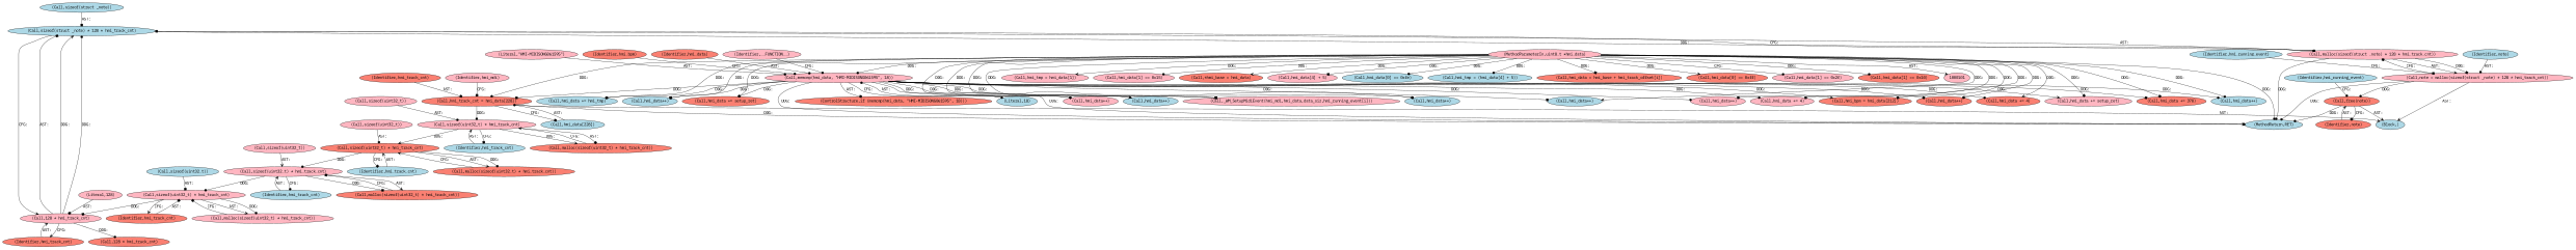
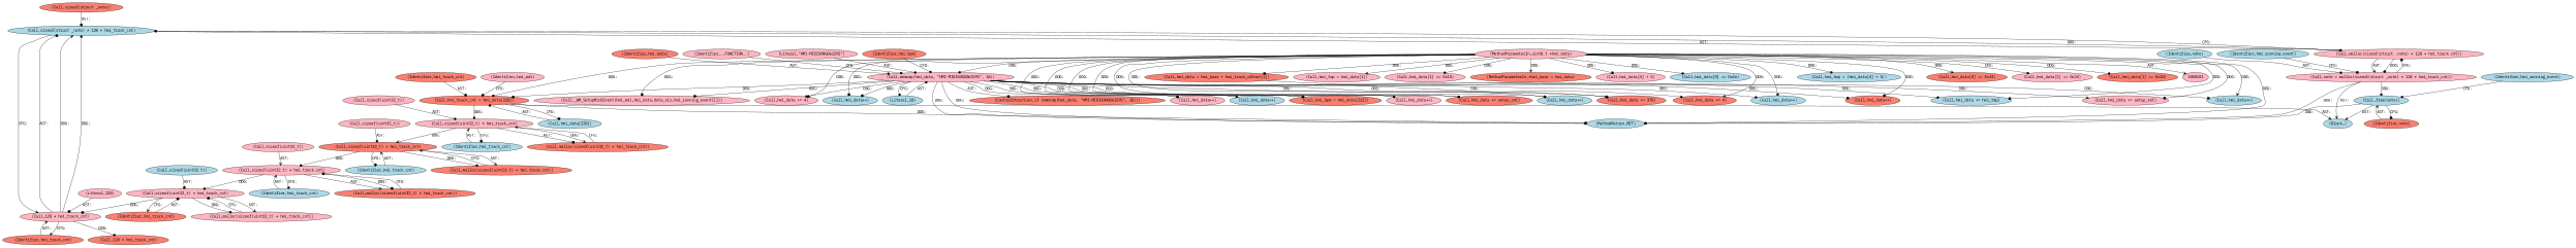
  digraph {
    fontname="IBM Plex Mono"
    node [fillcolor=lightpink fontname="IBM Plex Mono" style=filled]
    edge [arrowhead=dot fontname="IBM Plex Mono"]
    n1 [fillcolor=lightblue label="(Call,sizeof(struct _note) * 128 * hmi_track_cnt)"]
    n2 [label="(Call,128 * hmi_track_cnt)"]
    n3 [label="(Call,malloc(sizeof(struct _note) * 128 * hmi_track_cnt))"]
    n4 [fillcolor=salmon label="(Identifier,hmi_track_cnt)"]
    n5 [fillcolor=salmon label="(Call,128 * hmi_track_cnt)"]
    n6 [fillcolor=lightblue label="(MethodReturn,RET)"]
    n7 [label="(Call,note = malloc(sizeof(struct _note) * 128 * hmi_track_cnt))"]
    n8 [label="(Call,sizeof(uint32_t) * hmi_track_cnt)"]
    n9 [label="(Call,malloc(sizeof(uint32_t) * hmi_track_cnt))"]
    n10 [fillcolor=salmon label="(Identifier,hmi_track_cnt)"]
    n11 [label="(Call,sizeof(uint32_t) * hmi_track_cnt)"]
    n12 [fillcolor=lightblue label="(Identifier,hmi_track_cnt)"]
    n13 [fillcolor=salmon label="(Call,malloc(sizeof(uint32_t) * hmi_track_cnt))"]
    n14 [fillcolor=salmon label="(Call,sizeof(uint32_t) * hmi_track_cnt)"]
    n15 [fillcolor=salmon label="(Call,malloc(sizeof(uint32_t) * hmi_track_cnt))"]
    n16 [fillcolor=lightblue label="(Identifier,hmi_track_cnt)"]
    n17 [label="(Call,sizeof(uint32_t) * hmi_track_cnt)"]
    n18 [fillcolor=lightblue label="(Identifier,hmi_track_cnt)"]
    n19 [fillcolor=salmon label="(Call,malloc(sizeof(uint32_t) * hmi_track_cnt))"]
    n20 [fillcolor=salmon label="(Call,hmi_track_cnt = hmi_data[228])"]
    n21 [fillcolor=lightblue label="(Call,hmi_data[228])"]
    n22 [fillcolor=lightblue label="(Block,)"]
    n23 [label="(Call,memcmp(hmi_data, \"HMI-MIDISONG061595\", 18))"]
    n24 [fillcolor=lightblue label="(Call,hmi_data++)"]
    n25 [fillcolor=salmon label="(ControlStructure,if (memcmp(hmi_data, \"HMI-MIDISONG061595\", 18)))"]
    n26 [fillcolor=salmon label="(Call,hmi_data += 4)"]
    n27 [fillcolor=salmon label="(Call,hmi_data += setup_ret)"]
    n28 [fillcolor=lightblue label="(Call,hmi_data++)"]
    n29 [label="(Call,hmi_data += 4)"]
    n30 [fillcolor=salmon label="(Call,hmi_data++)"]
    n31 [label="(Call,hmi_data += setup_ret)"]
    n32 [fillcolor=salmon label="(Call,hmi_data += 370)"]
    n33 [fillcolor=lightblue label="(Call,hmi_data++)"]
    n34 [label="(Call,hmi_data++)"]
    n35 [fillcolor=salmon label="(Call,hmi_bpm = hmi_data[212])"]
    n36 [fillcolor=lightblue label="(Call,hmi_data += hmi_tmp)"]
    n37 [fillcolor=lightblue label="(Call,hmi_data++)"]
    n38 [fillcolor=lightblue label="(Literal,18)"]
    n39 [label="(Call,hmi_data++)"]
    n40 [label="(Call,_WM_SetupMidiEvent(hmi_mdi,hmi_data,data_siz,hmi_running_event[i]))"]
    n41 [fillcolor=lightblue label="(Call,hmi_data++)"]
    n42 [label="(MethodParameterIn,uint8_t *hmi_data)"]
    n43 [label="(Call,hmi_tmp = hmi_data[1])"]
    n44 [label="(Call,hmi_data[1] == 0x15)"]
-   n45 [fillcolor=salmon label="(Call,*hmi_base = hmi_data)"]
+   n45 [fillcolor=salmon label="(MethodParameterIn,*hmi_base = hmi_data)"]
    n46 [label="(Call,hmi_data[4] + 5)"]
    n47 [fillcolor=lightblue label="(Call,hmi_data[0] == 0xfe)"]
    n48 [fillcolor=lightblue label="(Call,hmi_tmp = (hmi_data[4] + 5))"]
    n49 [fillcolor=salmon label="(Call,hmi_data = hmi_base + hmi_track_offset[i])"]
    n50 [fillcolor=salmon label="(Call,hmi_data[0] == 0xff)"]
    n51 [label="(Call,hmi_data[1] == 0x2f)"]
    n52 [fillcolor=salmon label="(Call,hmi_data[1] == 0x10)"]
    1000101
-   n54 [fillcolor=salmon label="(Call,free(note))"]
+   n54 [fillcolor=lightblue label="(Call,free(note))"]
    n55 [fillcolor=salmon label="(Identifier,note)"]
    n56 [label="(Call,sizeof(uint32_t))"]
    n57 [fillcolor=lightblue label="(Identifier,note)"]
    n58 [fillcolor=salmon label="(Identifier,hmi_track_cnt)"]
    n59 [label="(Identifier,__FUNCTION__)"]
    n60 [fillcolor=lightblue label="(Identifier,hmi_running_event)"]
    n61 [label="(Call,sizeof(uint32_t))"]
    n62 [fillcolor=lightblue label="(Call,sizeof(uint32_t))"]
    n63 [label="(Literal,\"HMI-MIDISONG061595\")"]
    n64 [fillcolor=lightblue label="(Identifier,hmi_running_event)"]
    n65 [label="(Call,sizeof(uint32_t))"]
    n66 [label="(Identifier,hmi_mdi)"]
    n67 [fillcolor=salmon label="(Identifier,hmi_bpm)"]
-   n68 [fillcolor=lightblue label="(Call,sizeof(struct _note))"]
+   n68 [fillcolor=salmon label="(Call,sizeof(struct _note))"]
    n69 [fillcolor=salmon label="(Identifier,hmi_data)"]
    n70 [label="(Literal,128)"]
    n1 -> n2 [arrowhead=vee label="CFG: "]
    n1 -> n3 [label="AST: "]
    n1 -> n3 [label="DDG: "]
    n2 -> n1 [arrowhead=box label="AST: "]
    n2 -> n1 [arrowhead=vee label="DDG: "]
    n2 -> n1 [label="DDG: "]
    n2 -> n4 [arrowhead=vee label="CFG: "]
    n2 -> n5 [label="DDG: "]
    n3 -> n1 [arrowhead=box label="CFG: "]
-   n3 -> n6 [label="DDG: "]
    n3 -> n7 [arrowhead=vee label="AST: "]
    n3 -> n7 [arrowhead=box label="DDG: "]
    n4 -> n2 [arrowhead=vee label="AST: "]
    n7 -> n3 [arrowhead=box label="CFG: "]
    n7 -> n6 [label="DDG: "]
    n7 -> n22 [arrowhead=vee label="AST: "]
    n7 -> n54 [label="DDG: "]
    n8 -> n2 [arrowhead=box label="DDG: "]
    n8 -> n9 [arrowhead=vee label="AST: "]
    n8 -> n9 [label="DDG: "]
    n8 -> n10 [arrowhead=vee label="CFG: "]
    n9 -> n8 [arrowhead=box label="CFG: "]
    n10 -> n8 [arrowhead=box label="AST: "]
    n11 -> n8 [label="DDG: "]
    n11 -> n12 [label="CFG: "]
    n11 -> n13 [arrowhead=vee label="AST: "]
    n11 -> n13 [arrowhead=box label="DDG: "]
    n12 -> n11 [arrowhead=vee label="AST: "]
    n13 -> n11 [arrowhead=box label="CFG: "]
    n14 -> n11 [label="DDG: "]
    n14 -> n15 [arrowhead=vee label="AST: "]
    n14 -> n15 [label="DDG: "]
    n14 -> n16 [arrowhead=box label="CFG: "]
    n15 -> n14 [arrowhead=vee label="CFG: "]
    n16 -> n14 [arrowhead=vee label="AST: "]
    n17 -> n14 [arrowhead=vee label="DDG: "]
    n17 -> n18 [arrowhead=box label="CFG: "]
    n17 -> n19 [arrowhead=box label="AST: "]
    n17 -> n19 [arrowhead=vee label="DDG: "]
    n18 -> n17 [arrowhead=vee label="AST: "]
    n19 -> n17 [arrowhead=vee label="CFG: "]
    n20 -> n6 [label="DDG: "]
    n20 -> n17 [label="DDG: "]
    n20 -> n21 [arrowhead=box label="CFG: "]
    n20 -> n22 [arrowhead=vee label="AST: "]
    n21 -> n20 [label="AST: "]
    n23 -> n6 [arrowhead=vee label="DDG: "]
    n23 -> n6 [arrowhead=box label="DDG: "]
    n23 -> n20 [arrowhead=box label="DDG: "]
    n23 -> n24 [arrowhead=vee label="DDG: "]
    n23 -> n25 [arrowhead=box label="AST: "]
    n23 -> n26 [label="DDG: "]
    n23 -> n27 [label="DDG: "]
    n23 -> n28 [arrowhead=box label="DDG: "]
    n23 -> n29 [label="DDG: "]
    n23 -> n30 [arrowhead=box label="DDG: "]
    n23 -> n31 [arrowhead=vee label="DDG: "]
    n23 -> n32 [arrowhead=box label="DDG: "]
    n23 -> n33 [label="DDG: "]
    n23 -> n34 [label="DDG: "]
    n23 -> n35 [arrowhead=vee label="DDG: "]
    n23 -> n36 [label="DDG: "]
    n23 -> n37 [arrowhead=box label="DDG: "]
    n23 -> n38 [label="CFG: "]
    n23 -> n39 [label="DDG: "]
    n23 -> n40 [arrowhead=box label="DDG: "]
    n23 -> n41 [arrowhead=box label="DDG: "]
    n38 -> n23 [label="AST: "]
    n42 -> n6 [label="DDG: "]
    n42 -> n20 [label="DDG: "]
    n42 -> n23 [label="DDG: "]
    n42 -> n24 [arrowhead=vee label="DDG: "]
    n42 -> n26 [arrowhead=vee label="DDG: "]
    n42 -> n27 [label="DDG: "]
    n42 -> n28 [label="DDG: "]
    n42 -> n29 [arrowhead=box label="DDG: "]
    n42 -> n30 [arrowhead=box label="DDG: "]
    n42 -> n31 [arrowhead=box label="DDG: "]
-   n42 -> n32 [arrowhead=box label="DDG: "]
+   n49 -> n32 [arrowhead=box label="DDG: "]
    n42 -> n33 [label="DDG: "]
    n42 -> n34 [arrowhead=box label="DDG: "]
    n42 -> n35 [arrowhead=box label="DDG: "]
    n42 -> n36 [arrowhead=box label="DDG: "]
    n42 -> n37 [arrowhead=box label="DDG: "]
    n42 -> n39 [label="DDG: "]
    n42 -> n40 [arrowhead=box label="DDG: "]
    n42 -> n41 [arrowhead=vee label="DDG: "]
    n42 -> n43 [arrowhead=vee label="DDG: "]
    n42 -> n44 [label="DDG: "]
    n42 -> n45 [arrowhead=vee label="DDG: "]
    n42 -> n46 [arrowhead=box label="DDG: "]
    n42 -> n47 [label="DDG: "]
    n42 -> n48 [label="DDG: "]
    n42 -> n49 [arrowhead=box label="DDG: "]
    n42 -> n50 [arrowhead=vee label="DDG: "]
    n42 -> n51 [label="CFG: "]
    n42 -> n52 [label="DDG: "]
    n42 -> 1000101 [arrowhead=vee label="AST: "]
    n54 -> n6 [label="DDG: "]
    n54 -> n22 [arrowhead=vee label="AST: "]
    n54 -> n55 [arrowhead=box label="CFG: "]
    n55 -> n54 [arrowhead=vee label="AST: "]
    n56 -> n17 [label="AST: "]
    n57 -> n7 [label="AST: "]
    n58 -> n20 [arrowhead=box label="AST: "]
    n59 -> n23 [label="CFG: "]
    n60 -> n54 [label="CFG: "]
    n61 -> n14 [label="AST: "]
    n62 -> n8 [arrowhead=box label="AST: "]
    n63 -> n23 [label="AST: "]
    n64 -> n7 [arrowhead=box label="CFG: "]
    n65 -> n11 [arrowhead=vee label="AST: "]
    n66 -> n20 [arrowhead=box label="CFG: "]
    n67 -> n23 [label="CFG: "]
    n68 -> n1 [arrowhead=box label="AST: "]
    n69 -> n23 [label="AST: "]
    n70 -> n2 [arrowhead=box label="AST: "]
  }
